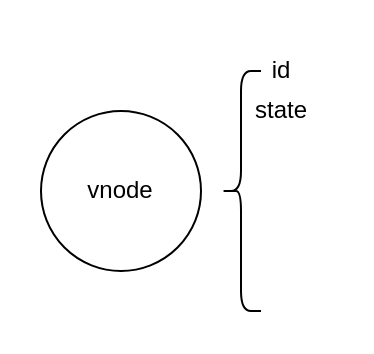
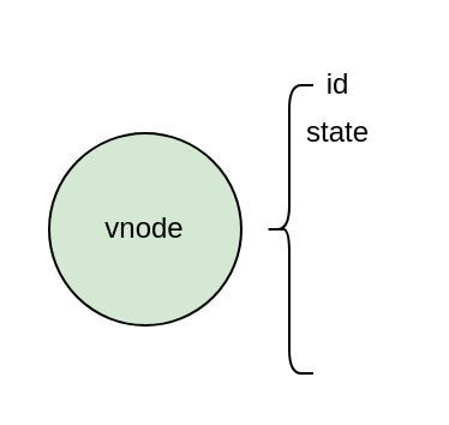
  <mxCell id="0" />
  <mxCell id="1" parent="0" />
- <mxCell id="2" value="vnode" style="ellipse;whiteSpace=wrap;html=1;aspect=fixed;" parent="1" vertex="1"><mxGeometry x="20" y="55" width="80" height="80" as="geometry" /></mxCell>
+ <mxCell id="2" value="vnode" style="ellipse;whiteSpace=wrap;html=1;aspect=fixed;fillColor=#d5e8d4;" parent="1" vertex="1"><mxGeometry x="20" y="55" width="80" height="80" as="geometry" /></mxCell>
  <mxCell id="3" value="" style="shape=curlyBracket;whiteSpace=wrap;html=1;rounded=1;labelPosition=left;verticalLabelPosition=middle;align=right;verticalAlign=middle;" parent="1" vertex="1"><mxGeometry x="110" y="35" width="20" height="120" as="geometry" /></mxCell>
  <mxCell id="4" value="id" style="text;html=1;align=center;verticalAlign=middle;resizable=0;points=[];autosize=1;strokeColor=none;fillColor=none;" parent="1" vertex="1"><mxGeometry x="125" y="20" width="30" height="30" as="geometry" /></mxCell>
  <mxCell id="5" value="state" style="text;html=1;align=center;verticalAlign=middle;resizable=0;points=[];autosize=1;strokeColor=none;fillColor=none;" parent="1" vertex="1"><mxGeometry x="115" y="40" width="50" height="30" as="geometry" /></mxCell>
